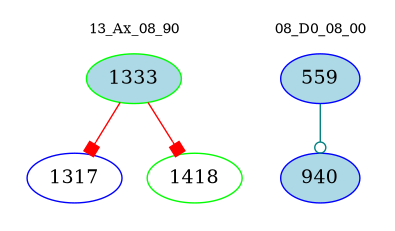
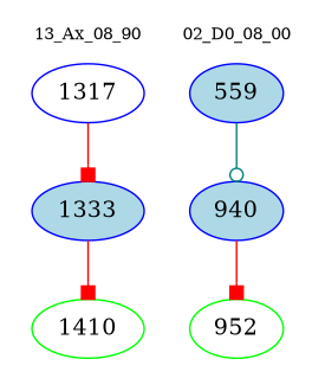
  digraph {
    node [color=blue fillcolor=white style=filled]
    edge [arrowhead=box color=red]
    n1 [label=1317]
-   n2 [color=green fillcolor=lightblue label=1333]
-   n3 [color=green label=1418]
+   n2 [fillcolor=lightblue label=1333]
+   n3 [color=green label=1410]
    n4 [fillcolor=lightblue label=559]
    n5 [fillcolor=lightblue label=940]
+   n6 [color=green label=952]
    subgraph cluster_1 {
      color=white
      fontsize=10
      label="13_Ax_08_90"
      n1
      n2
      n3
    }
    subgraph cluster_2 {
      color=white
      fontsize=10
-     label="08_D0_08_00"
+     label="02_D0_08_00"
      n4
      n5
+     n6
    }
-   n2 -> n1
+   n1 -> n2
    n2 -> n3
    n4 -> n5 [arrowhead=odot color=teal]
+   n5 -> n6
  }
